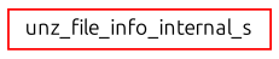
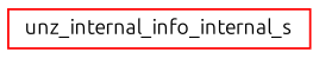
  digraph {
    rankdir=LR
    fontname=Ubuntu
-   n1 [color=red fillcolor=white fontname=Ubuntu fontsize=10 height=0.2 label=unz_file_info_internal_s shape=record style=filled width=0.4]
+   n1 [color=red fillcolor=white fontname=Ubuntu fontsize=10 height=0.2 label=unz_internal_info_internal_s shape=record style=filled width=0.4]
  }
